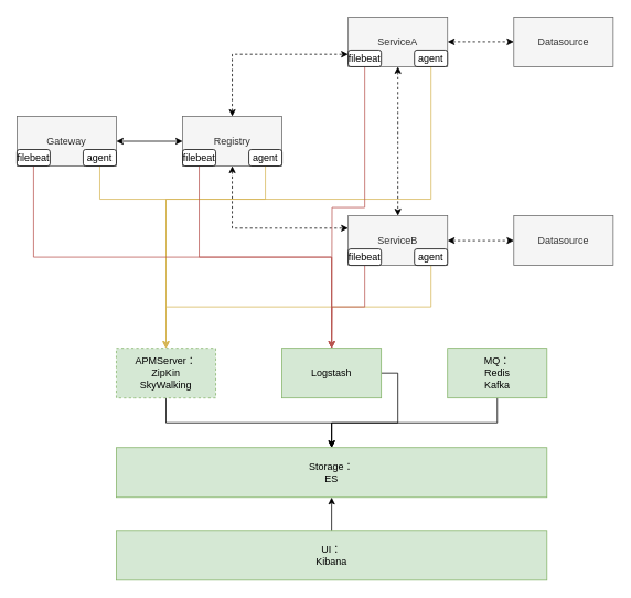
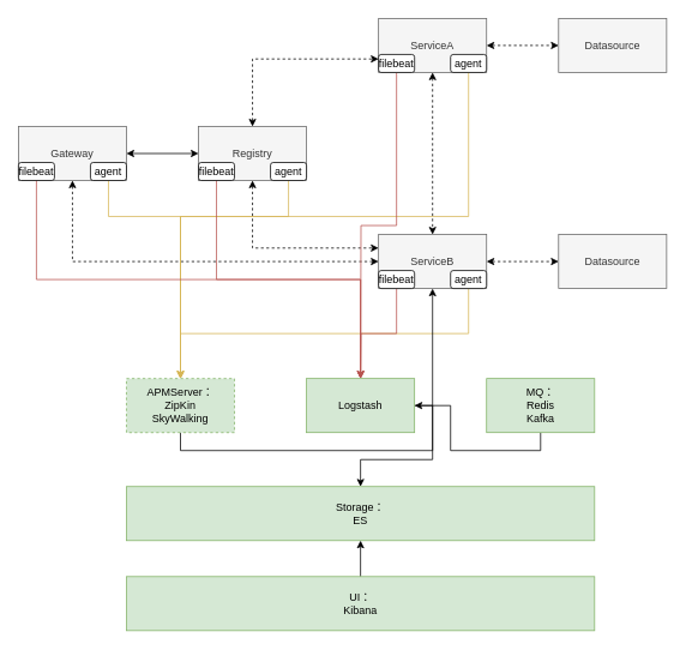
  <mxCell id="0" />
  <mxCell id="1" parent="0" />
  <mxCell id="2" style="edgeStyle=orthogonalEdgeStyle;rounded=0;orthogonalLoop=1;jettySize=auto;html=1;exitX=1;exitY=0.5;exitDx=0;exitDy=0;entryX=0;entryY=0.5;entryDx=0;entryDy=0;startArrow=classic;startFill=1;" edge="1" parent="1" source="4" target="7"><mxGeometry relative="1" as="geometry" /></mxCell>
+ <mxCell id="3" style="edgeStyle=orthogonalEdgeStyle;rounded=0;orthogonalLoop=1;jettySize=auto;html=1;exitX=0.5;exitY=1;exitDx=0;exitDy=0;entryX=0;entryY=0.5;entryDx=0;entryDy=0;startArrow=classic;startFill=1;dashed=1;" edge="1" parent="1" source="4" target="13"><mxGeometry relative="1" as="geometry" /></mxCell>
  <mxCell id="4" value="Gateway" style="rounded=0;whiteSpace=wrap;html=1;fillColor=#f5f5f5;strokeColor=#666666;fontColor=#333333;" vertex="1" parent="1"><mxGeometry x="20" y="140" width="120" height="60" as="geometry" /></mxCell>
  <mxCell id="5" style="edgeStyle=orthogonalEdgeStyle;rounded=0;orthogonalLoop=1;jettySize=auto;html=1;exitX=0.5;exitY=1;exitDx=0;exitDy=0;entryX=0;entryY=0.25;entryDx=0;entryDy=0;startArrow=classic;startFill=1;dashed=1;" edge="1" parent="1" source="7" target="13"><mxGeometry relative="1" as="geometry" /></mxCell>
  <mxCell id="6" style="edgeStyle=orthogonalEdgeStyle;rounded=0;orthogonalLoop=1;jettySize=auto;html=1;exitX=0.5;exitY=0;exitDx=0;exitDy=0;entryX=0;entryY=0.75;entryDx=0;entryDy=0;startArrow=classic;startFill=1;dashed=1;" edge="1" parent="1" source="7" target="10"><mxGeometry relative="1" as="geometry" /></mxCell>
  <mxCell id="7" value="Registry" style="rounded=0;whiteSpace=wrap;html=1;fillColor=#f5f5f5;strokeColor=#666666;fontColor=#333333;" vertex="1" parent="1"><mxGeometry x="220" y="140" width="120" height="60" as="geometry" /></mxCell>
  <mxCell id="8" style="edgeStyle=orthogonalEdgeStyle;rounded=0;orthogonalLoop=1;jettySize=auto;html=1;exitX=1;exitY=0.5;exitDx=0;exitDy=0;startArrow=classic;startFill=1;dashed=1;" edge="1" parent="1" source="10" target="11"><mxGeometry relative="1" as="geometry" /></mxCell>
  <mxCell id="9" style="edgeStyle=orthogonalEdgeStyle;rounded=0;orthogonalLoop=1;jettySize=auto;html=1;exitX=0.5;exitY=1;exitDx=0;exitDy=0;entryX=0.5;entryY=0;entryDx=0;entryDy=0;startArrow=classic;startFill=1;dashed=1;" edge="1" parent="1" source="10" target="13"><mxGeometry relative="1" as="geometry" /></mxCell>
  <mxCell id="10" value="ServiceA" style="rounded=0;whiteSpace=wrap;html=1;fillColor=#f5f5f5;strokeColor=#666666;fontColor=#333333;" vertex="1" parent="1"><mxGeometry x="420" y="20" width="120" height="60" as="geometry" /></mxCell>
  <mxCell id="11" value="Datasource" style="rounded=0;whiteSpace=wrap;html=1;fillColor=#f5f5f5;strokeColor=#666666;fontColor=#333333;" vertex="1" parent="1"><mxGeometry x="620" y="20" width="120" height="60" as="geometry" /></mxCell>
  <mxCell id="12" style="edgeStyle=orthogonalEdgeStyle;rounded=0;orthogonalLoop=1;jettySize=auto;html=1;exitX=1;exitY=0.5;exitDx=0;exitDy=0;entryX=0;entryY=0.5;entryDx=0;entryDy=0;startArrow=classic;startFill=1;dashed=1;" edge="1" parent="1" source="13" target="14"><mxGeometry relative="1" as="geometry" /></mxCell>
  <mxCell id="13" value="ServiceB" style="rounded=0;whiteSpace=wrap;html=1;fillColor=#f5f5f5;strokeColor=#666666;fontColor=#333333;" vertex="1" parent="1"><mxGeometry x="420" y="260" width="120" height="60" as="geometry" /></mxCell>
  <mxCell id="14" value="Datasource" style="rounded=0;whiteSpace=wrap;html=1;fillColor=#f5f5f5;strokeColor=#666666;fontColor=#333333;" vertex="1" parent="1"><mxGeometry x="620" y="260" width="120" height="60" as="geometry" /></mxCell>
  <mxCell id="15" style="edgeStyle=orthogonalEdgeStyle;rounded=0;orthogonalLoop=1;jettySize=auto;html=1;exitX=0.5;exitY=1;exitDx=0;exitDy=0;entryX=0.5;entryY=0;entryDx=0;entryDy=0;startArrow=none;startFill=0;fillColor=#fff2cc;strokeColor=#d6b656;" edge="1" parent="1" source="16" target="24"><mxGeometry relative="1" as="geometry"><Array as="points"><mxPoint x="120" y="240" /><mxPoint x="200" y="240" /></Array></mxGeometry></mxCell>
  <mxCell id="16" value="agent" style="rounded=1;whiteSpace=wrap;html=1;" vertex="1" parent="1"><mxGeometry x="100" y="180" width="40" height="20" as="geometry" /></mxCell>
  <mxCell id="17" style="edgeStyle=orthogonalEdgeStyle;rounded=0;orthogonalLoop=1;jettySize=auto;html=1;exitX=0.5;exitY=1;exitDx=0;exitDy=0;entryX=0.5;entryY=0;entryDx=0;entryDy=0;startArrow=none;startFill=0;fillColor=#fff2cc;strokeColor=#d6b656;" edge="1" parent="1" source="18" target="24"><mxGeometry relative="1" as="geometry"><Array as="points"><mxPoint x="320" y="240" /><mxPoint x="200" y="240" /></Array></mxGeometry></mxCell>
  <mxCell id="18" value="agent" style="rounded=1;whiteSpace=wrap;html=1;" vertex="1" parent="1"><mxGeometry x="300" y="180" width="40" height="20" as="geometry" /></mxCell>
  <mxCell id="19" style="edgeStyle=orthogonalEdgeStyle;rounded=0;orthogonalLoop=1;jettySize=auto;html=1;exitX=0.5;exitY=1;exitDx=0;exitDy=0;startArrow=none;startFill=0;fillColor=#fff2cc;strokeColor=#d6b656;" edge="1" parent="1" source="20" target="24"><mxGeometry relative="1" as="geometry"><Array as="points"><mxPoint x="520" y="240" /><mxPoint x="200" y="240" /></Array></mxGeometry></mxCell>
  <mxCell id="20" value="agent" style="rounded=1;whiteSpace=wrap;html=1;" vertex="1" parent="1"><mxGeometry x="500" y="60" width="40" height="20" as="geometry" /></mxCell>
  <mxCell id="21" style="edgeStyle=orthogonalEdgeStyle;rounded=0;orthogonalLoop=1;jettySize=auto;html=1;exitX=0.5;exitY=1;exitDx=0;exitDy=0;startArrow=none;startFill=0;entryX=0.5;entryY=0;entryDx=0;entryDy=0;fillColor=#fff2cc;strokeColor=#d6b656;" edge="1" parent="1" source="22" target="24"><mxGeometry relative="1" as="geometry"><mxPoint x="80" y="420" as="targetPoint" /></mxGeometry></mxCell>
  <mxCell id="22" value="agent" style="rounded=1;whiteSpace=wrap;html=1;" vertex="1" parent="1"><mxGeometry x="500" y="300" width="40" height="20" as="geometry" /></mxCell>
- <mxCell id="23" style="edgeStyle=orthogonalEdgeStyle;rounded=0;orthogonalLoop=1;jettySize=auto;html=1;exitX=0.5;exitY=1;exitDx=0;exitDy=0;entryX=0.5;entryY=0;entryDx=0;entryDy=0;startArrow=none;startFill=0;" edge="1" parent="1" source="24" target="25"><mxGeometry relative="1" as="geometry" /></mxCell>
+ <mxCell id="23" style="edgeStyle=orthogonalEdgeStyle;rounded=0;orthogonalLoop=1;jettySize=auto;html=1;exitX=0.5;exitY=1;exitDx=0;exitDy=0;startArrow=none;startFill=0;" edge="1" parent="1" source="24" target="13"><mxGeometry relative="1" as="geometry" /></mxCell>
  <mxCell id="24" value="APMServer：&lt;br&gt;ZipKin&lt;br&gt;SkyWalking" style="rounded=0;whiteSpace=wrap;html=1;fillColor=#d5e8d4;strokeColor=#82b366;dashed=1;" vertex="1" parent="1"><mxGeometry x="140" y="420" width="120" height="60" as="geometry" /></mxCell>
  <mxCell id="25" value="Storage：&lt;br&gt;ES" style="rounded=0;whiteSpace=wrap;html=1;fillColor=#d5e8d4;strokeColor=#82b366;" vertex="1" parent="1"><mxGeometry x="140" y="540" width="520" height="60" as="geometry" /></mxCell>
  <mxCell id="26" style="edgeStyle=orthogonalEdgeStyle;rounded=0;orthogonalLoop=1;jettySize=auto;html=1;exitX=0.5;exitY=1;exitDx=0;exitDy=0;entryX=0.5;entryY=0;entryDx=0;entryDy=0;startArrow=none;startFill=0;fillColor=#f8cecc;strokeColor=#b85450;" edge="1" parent="1" source="27" target="35"><mxGeometry relative="1" as="geometry" /></mxCell>
  <mxCell id="27" value="filebeat" style="rounded=1;whiteSpace=wrap;html=1;" vertex="1" parent="1"><mxGeometry x="20" y="180" width="40" height="20" as="geometry" /></mxCell>
  <mxCell id="28" style="edgeStyle=orthogonalEdgeStyle;rounded=0;orthogonalLoop=1;jettySize=auto;html=1;exitX=0.5;exitY=1;exitDx=0;exitDy=0;entryX=0.5;entryY=0;entryDx=0;entryDy=0;startArrow=none;startFill=0;fillColor=#f8cecc;strokeColor=#b85450;" edge="1" parent="1" source="29" target="35"><mxGeometry relative="1" as="geometry" /></mxCell>
  <mxCell id="29" value="filebeat" style="rounded=1;whiteSpace=wrap;html=1;" vertex="1" parent="1"><mxGeometry x="220" y="180" width="40" height="20" as="geometry" /></mxCell>
  <mxCell id="30" style="edgeStyle=orthogonalEdgeStyle;rounded=0;orthogonalLoop=1;jettySize=auto;html=1;exitX=0.5;exitY=1;exitDx=0;exitDy=0;startArrow=none;startFill=0;fillColor=#f8cecc;strokeColor=#b85450;" edge="1" parent="1" source="31"><mxGeometry relative="1" as="geometry"><mxPoint x="400" y="420" as="targetPoint" /></mxGeometry></mxCell>
  <mxCell id="31" value="filebeat" style="rounded=1;whiteSpace=wrap;html=1;" vertex="1" parent="1"><mxGeometry x="420" y="60" width="40" height="20" as="geometry" /></mxCell>
  <mxCell id="32" style="edgeStyle=orthogonalEdgeStyle;rounded=0;orthogonalLoop=1;jettySize=auto;html=1;exitX=0.5;exitY=1;exitDx=0;exitDy=0;startArrow=none;startFill=0;fillColor=#f8cecc;strokeColor=#b85450;" edge="1" parent="1" source="33"><mxGeometry relative="1" as="geometry"><mxPoint x="400" y="420" as="targetPoint" /></mxGeometry></mxCell>
  <mxCell id="33" value="filebeat" style="rounded=1;whiteSpace=wrap;html=1;" vertex="1" parent="1"><mxGeometry x="420" y="300" width="40" height="20" as="geometry" /></mxCell>
  <mxCell id="34" style="edgeStyle=orthogonalEdgeStyle;rounded=0;orthogonalLoop=1;jettySize=auto;html=1;exitX=1;exitY=0.5;exitDx=0;exitDy=0;startArrow=none;startFill=0;" edge="1" parent="1" source="35" target="25"><mxGeometry relative="1" as="geometry" /></mxCell>
  <mxCell id="35" value="Logstash" style="rounded=0;whiteSpace=wrap;html=1;fillColor=#d5e8d4;strokeColor=#82b366;" vertex="1" parent="1"><mxGeometry x="340" y="420" width="120" height="60" as="geometry" /></mxCell>
- <mxCell id="36" style="edgeStyle=orthogonalEdgeStyle;rounded=0;orthogonalLoop=1;jettySize=auto;html=1;exitX=0.5;exitY=1;exitDx=0;exitDy=0;entryX=0.5;entryY=0;entryDx=0;entryDy=0;startArrow=none;startFill=0;" edge="1" parent="1" source="37" target="25"><mxGeometry relative="1" as="geometry" /></mxCell>
+ <mxCell id="36" style="edgeStyle=orthogonalEdgeStyle;rounded=0;orthogonalLoop=1;jettySize=auto;html=1;exitX=0.5;exitY=1;exitDx=0;exitDy=0;startArrow=none;startFill=0;" edge="1" parent="1" source="37" target="35"><mxGeometry relative="1" as="geometry" /></mxCell>
  <mxCell id="37" value="MQ：&lt;br&gt;Redis&lt;br&gt;Kafka" style="rounded=0;whiteSpace=wrap;html=1;fillColor=#d5e8d4;strokeColor=#82b366;" vertex="1" parent="1"><mxGeometry x="540" y="420" width="120" height="60" as="geometry" /></mxCell>
  <mxCell id="38" style="edgeStyle=orthogonalEdgeStyle;rounded=0;orthogonalLoop=1;jettySize=auto;html=1;exitX=0.5;exitY=0;exitDx=0;exitDy=0;entryX=0.5;entryY=1;entryDx=0;entryDy=0;startArrow=none;startFill=0;" edge="1" parent="1" source="39" target="25"><mxGeometry relative="1" as="geometry" /></mxCell>
  <mxCell id="39" value="UI：&lt;br&gt;Kibana" style="rounded=0;whiteSpace=wrap;html=1;fillColor=#d5e8d4;strokeColor=#82b366;" vertex="1" parent="1"><mxGeometry x="140" y="640" width="520" height="60" as="geometry" /></mxCell>
